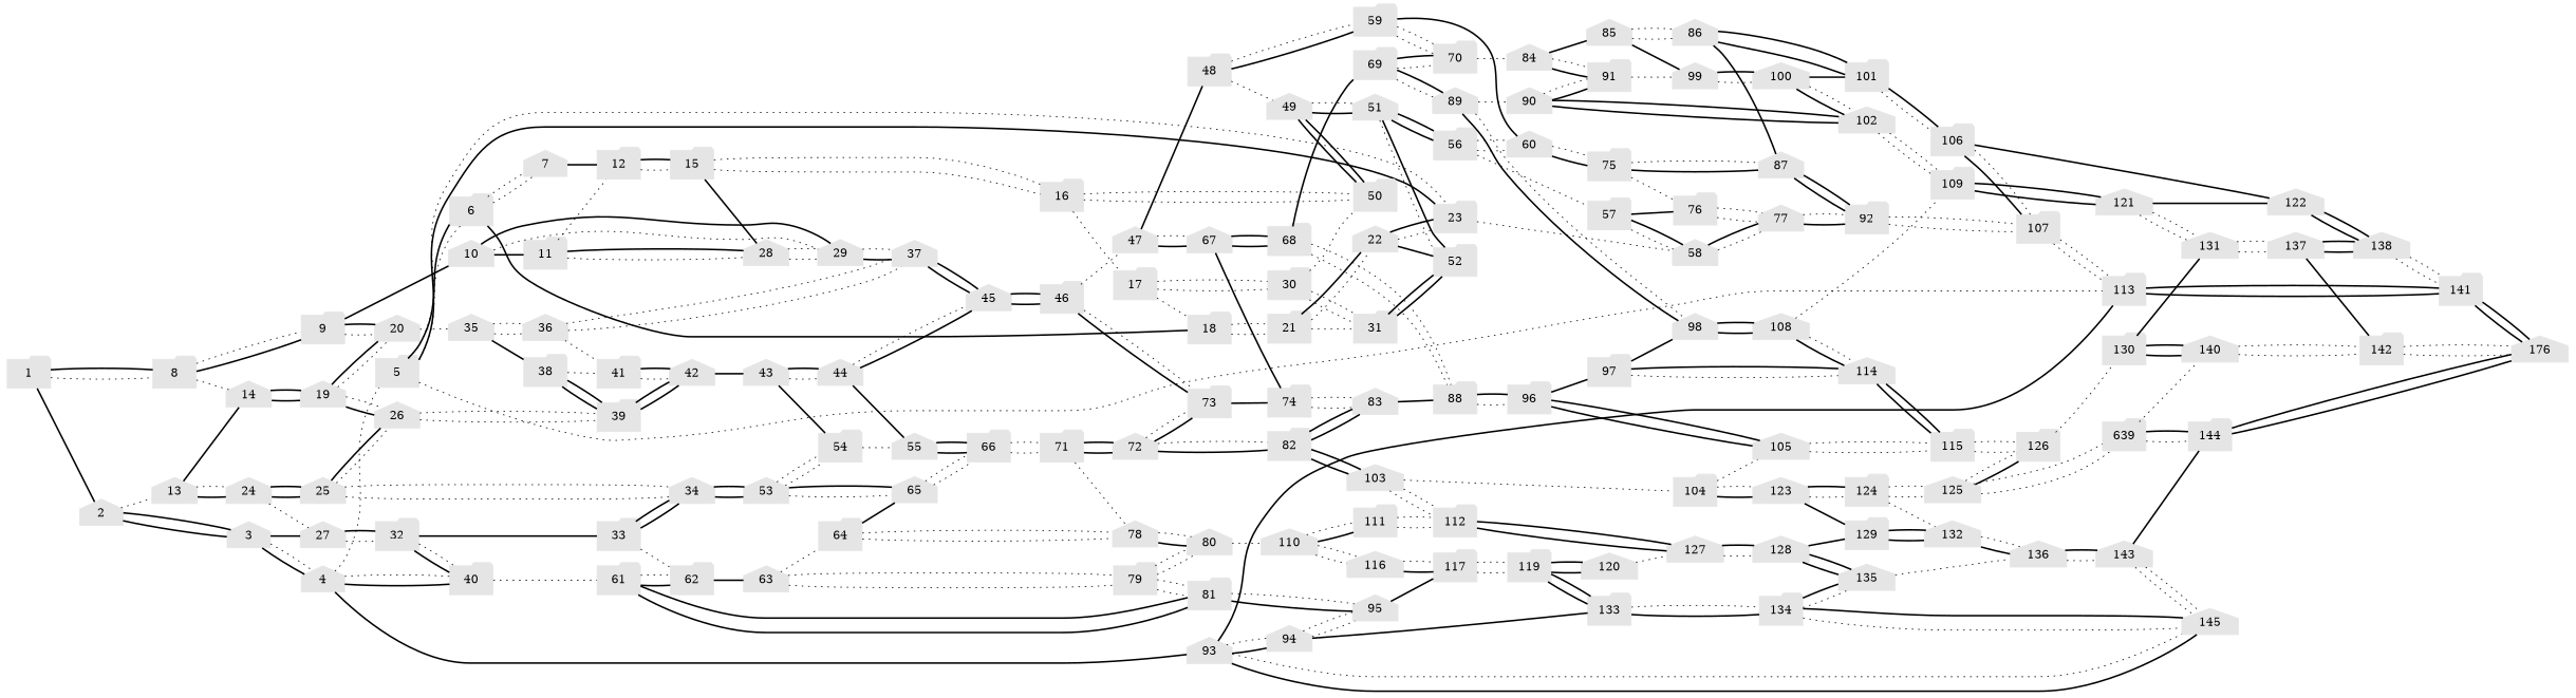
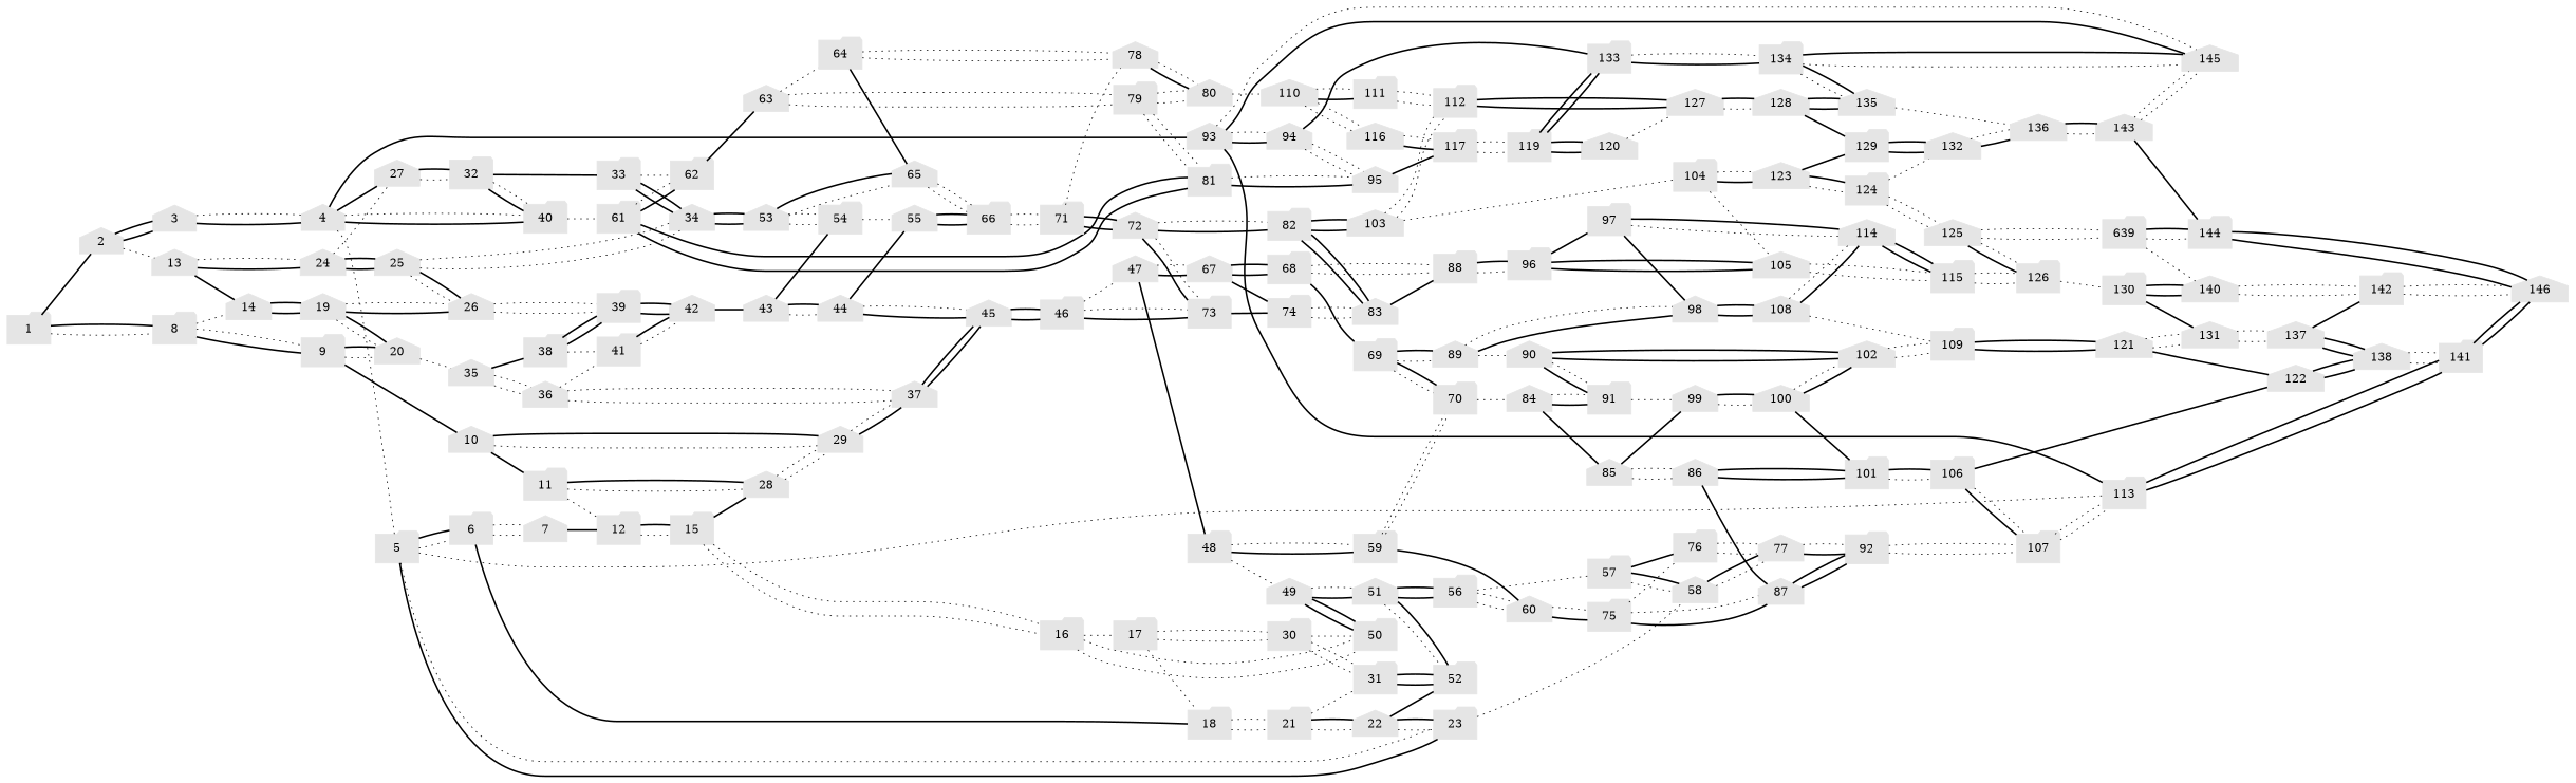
  graph {
    rankdir=LR
    node [color=gray90 shape=house style=filled]
    edge [style=dotted]
    1 [shape=folder]
    2
    8 [shape=folder]
    3
    13
    9 [shape=folder]
    14
    4
    27
    24
    5 [shape=folder]
    40 [shape=folder]
    93
    32 [shape=folder]
    6 [shape=folder]
    23 [shape=folder]
    113 [shape=folder]
    61 [shape=folder]
    94
    145
    7
    18 [shape=folder]
    58
    141 [shape=folder]
    12 [shape=folder]
    21 [shape=folder]
    15 [shape=folder]
    10
    20
    19
    11 [shape=folder]
    29
    35
    28
    37
    16 [shape=folder]
    25
    26
    17 [shape=folder]
    50 [shape=folder]
    30 [shape=folder]
    31 [shape=folder]
    22
    39 [shape=folder]
    36
    38 [shape=folder]
    52 [shape=folder]
    77
    34
    53
    42
    33 [shape=folder]
    45
    62 [shape=folder]
    63
    54 [shape=folder]
    65
    41 [shape=folder]
    46 [shape=folder]
    43
    81 [shape=folder]
    44
    55
    66 [shape=folder]
    47
    73 [shape=folder]
    48 [shape=folder]
    67
    74 [shape=folder]
    49
    59 [shape=folder]
    68 [shape=folder]
    51
    60
    70 [shape=folder]
    56 [shape=folder]
    57 [shape=folder]
    71 [shape=folder]
    76 [shape=folder]
    75 [shape=folder]
    92 [shape=folder]
    84
    87
    95
    64 [shape=folder]
    79 [shape=folder]
    78
    80
    72
    69 [shape=folder]
    88 [shape=folder]
    83
    89
    96 [shape=folder]
    90
    98
    85
    91 [shape=folder]
    82 [shape=folder]
    103
    107 [shape=folder]
    110
    111 [shape=folder]
    116
    117 [shape=folder]
    104 [shape=folder]
    112 [shape=folder]
    86
    99
    101 [shape=folder]
    100
    106 [shape=folder]
    97 [shape=folder]
    105
    102
    108
    109 [shape=folder]
    133 [shape=folder]
    134 [shape=folder]
    119 [shape=folder]
    114
    115 [shape=folder]
    122
    121
    123
    127
    124 [shape=folder]
    129 [shape=folder]
    126 [shape=folder]
    138
    131
    128
-   146 [label=176]
+   146
    130 [shape=folder]
    120
    137
    125
    132
    n139 [label=639 shape=folder]
    136
    140
    144 [shape=folder]
    135
    142 [shape=folder]
    143
    1 -- 2 [style=bold]
    1 -- 8
    1 -- 8 [style=bold]
    2 -- 3 [style=bold]
    2 -- 3 [style=bold]
    2 -- 13
    8 -- 9 [style=bold]
    8 -- 9
    8 -- 14
    3 -- 4 [style=bold]
    3 -- 4
-   3 -- 27 [style=bold]
+   4 -- 27 [style=bold]
    13 -- 14 [style=bold]
    13 -- 24 [style=bold]
    13 -- 24
    9 -- 10 [style=bold]
    9 -- 20
    9 -- 20 [style=bold]
    14 -- 19 [style=bold]
    14 -- 19 [style=bold]
    4 -- 5
    4 -- 40 [style=bold]
    4 -- 40
    4 -- 93 [style=bold]
    27 -- 32
    27 -- 32 [style=bold]
    24 -- 27
    24 -- 25 [style=bold]
    24 -- 25 [style=bold]
    5 -- 6
    5 -- 6 [style=bold]
    5 -- 23 [style=bold]
    5 -- 23
    5 -- 113
    40 -- 61
    93 -- 113 [style=bold]
    93 -- 94 [style=bold]
    93 -- 94
    93 -- 145 [style=bold]
    93 -- 145
    32 -- 40 [style=bold]
    32 -- 40
    32 -- 33 [style=bold]
    6 -- 7
    6 -- 7
    6 -- 18 [style=bold]
    23 -- 58
    113 -- 141 [style=bold]
    113 -- 141 [style=bold]
    61 -- 62 [style=bold]
    61 -- 62
    61 -- 81 [style=bold]
    61 -- 81 [style=bold]
    94 -- 95
    94 -- 95
    94 -- 133 [style=bold]
    7 -- 12 [style=bold]
    18 -- 21
    18 -- 21
    58 -- 77
    58 -- 77 [style=bold]
    141 -- 146 [style=bold]
    141 -- 146 [style=bold]
    12 -- 15
    12 -- 15 [style=bold]
    21 -- 31
    21 -- 22
    21 -- 22 [style=bold]
    15 -- 28 [style=bold]
    15 -- 16
    15 -- 16
    10 -- 11 [style=bold]
    10 -- 29
    10 -- 29 [style=bold]
    20 -- 35
    19 -- 20
    19 -- 20 [style=bold]
    19 -- 26 [style=bold]
    19 -- 26
    11 -- 12
    11 -- 28
    11 -- 28 [style=bold]
    29 -- 37 [style=bold]
    29 -- 37
    35 -- 36
    35 -- 36
    35 -- 38 [style=bold]
    28 -- 29
    28 -- 29
    37 -- 45 [style=bold]
    37 -- 45 [style=bold]
    16 -- 17
    16 -- 50
    16 -- 50
    25 -- 26
    25 -- 26 [style=bold]
    25 -- 34
    25 -- 34
    26 -- 39
    26 -- 39
    17 -- 18
    17 -- 30
    17 -- 30
    30 -- 50
    30 -- 31
    30 -- 31
    31 -- 52 [style=bold]
    31 -- 52 [style=bold]
    22 -- 23
    22 -- 23 [style=bold]
    22 -- 52 [style=bold]
    39 -- 42 [style=bold]
    39 -- 42 [style=bold]
    36 -- 37
    36 -- 37
    36 -- 41
    38 -- 39 [style=bold]
    38 -- 39 [style=bold]
    38 -- 41
    77 -- 92 [style=bold]
    77 -- 92
    34 -- 53 [style=bold]
    34 -- 53 [style=bold]
    53 -- 54
    53 -- 54
    53 -- 65
    53 -- 65 [style=bold]
    42 -- 43 [style=bold]
    33 -- 34 [style=bold]
    33 -- 34 [style=bold]
    33 -- 62
    45 -- 46 [style=bold]
    45 -- 46 [style=bold]
    62 -- 63 [style=bold]
    63 -- 64
    63 -- 79
    63 -- 79
    54 -- 55
    65 -- 66
    65 -- 66
    41 -- 42
    41 -- 42 [style=bold]
    46 -- 47
    46 -- 73 [style=bold]
    46 -- 73
    43 -- 54 [style=bold]
    43 -- 44
    43 -- 44 [style=bold]
    81 -- 95 [style=bold]
    81 -- 95
    44 -- 45 [style=bold]
    44 -- 45
    44 -- 55 [style=bold]
    55 -- 66 [style=bold]
    55 -- 66 [style=bold]
    66 -- 71
    66 -- 71
    47 -- 48 [style=bold]
    47 -- 67 [style=bold]
    47 -- 67
    73 -- 74 [style=bold]
    48 -- 49
    48 -- 59 [style=bold]
    48 -- 59
    67 -- 74 [style=bold]
    67 -- 68 [style=bold]
    67 -- 68 [style=bold]
    74 -- 83
    74 -- 83
    49 -- 50 [style=bold]
    49 -- 50 [style=bold]
    49 -- 51 [style=bold]
    49 -- 51
    59 -- 60 [style=bold]
    59 -- 70
    59 -- 70
    68 -- 69 [style=bold]
    68 -- 88
    68 -- 88
    51 -- 52
    51 -- 52 [style=bold]
    51 -- 56 [style=bold]
    51 -- 56 [style=bold]
    60 -- 75 [style=bold]
    60 -- 75
    70 -- 84
    56 -- 60
    56 -- 60
    56 -- 57
    57 -- 58
    57 -- 58 [style=bold]
    57 -- 76 [style=bold]
    71 -- 78
    71 -- 72 [style=bold]
    71 -- 72 [style=bold]
    76 -- 77
    76 -- 77
    75 -- 76
    75 -- 87 [style=bold]
    75 -- 87
    92 -- 107
    92 -- 107
    84 -- 85 [style=bold]
    84 -- 91 [style=bold]
    84 -- 91
    87 -- 92 [style=bold]
    87 -- 92 [style=bold]
    95 -- 117 [style=bold]
    64 -- 65 [style=bold]
    64 -- 78
    64 -- 78
    79 -- 81
    79 -- 81
    79 -- 80
    79 -- 80
    78 -- 80 [style=bold]
    78 -- 80
    80 -- 110
    72 -- 73 [style=bold]
    72 -- 73
    72 -- 82 [style=bold]
    72 -- 82
    69 -- 70
    69 -- 70 [style=bold]
    69 -- 89
    69 -- 89 [style=bold]
    88 -- 96
    88 -- 96 [style=bold]
    83 -- 88 [style=bold]
    89 -- 90
    89 -- 98 [style=bold]
    89 -- 98
    96 -- 97 [style=bold]
    96 -- 105 [style=bold]
    96 -- 105 [style=bold]
    90 -- 91 [style=bold]
    90 -- 91
    90 -- 102 [style=bold]
    90 -- 102 [style=bold]
    98 -- 108 [style=bold]
    98 -- 108 [style=bold]
    85 -- 86
    85 -- 86
    85 -- 99 [style=bold]
    91 -- 99
    82 -- 83 [style=bold]
    82 -- 83 [style=bold]
    82 -- 103 [style=bold]
    82 -- 103 [style=bold]
    103 -- 104
    103 -- 112
    103 -- 112
    107 -- 113
    107 -- 113
    110 -- 111 [style=bold]
    110 -- 111
    110 -- 116
    110 -- 116
    111 -- 112
    111 -- 112
    116 -- 117 [style=bold]
    116 -- 117
    117 -- 119
    117 -- 119
    104 -- 105
    104 -- 123 [style=bold]
    104 -- 123
    112 -- 127 [style=bold]
    112 -- 127 [style=bold]
    86 -- 87 [style=bold]
    86 -- 101 [style=bold]
    86 -- 101 [style=bold]
    99 -- 100
    99 -- 100 [style=bold]
    101 -- 106
    101 -- 106 [style=bold]
    100 -- 101 [style=bold]
    100 -- 102 [style=bold]
    100 -- 102
    106 -- 107 [style=bold]
    106 -- 107
    106 -- 122 [style=bold]
    97 -- 98 [style=bold]
    97 -- 114
    97 -- 114 [style=bold]
    105 -- 115
    105 -- 115
    102 -- 109
    102 -- 109
    108 -- 109
    108 -- 114 [style=bold]
    108 -- 114
    109 -- 121 [style=bold]
    109 -- 121 [style=bold]
    133 -- 134 [style=bold]
    133 -- 134
    134 -- 145
    134 -- 145 [style=bold]
    134 -- 135
    134 -- 135 [style=bold]
    119 -- 133 [style=bold]
    119 -- 133 [style=bold]
    119 -- 120 [style=bold]
    119 -- 120 [style=bold]
    114 -- 115 [style=bold]
    114 -- 115 [style=bold]
    115 -- 126
    115 -- 126
    122 -- 138 [style=bold]
    122 -- 138 [style=bold]
    121 -- 122 [style=bold]
    121 -- 131
    121 -- 131
    123 -- 124
    123 -- 124 [style=bold]
    123 -- 129 [style=bold]
    127 -- 128
    127 -- 128 [style=bold]
    124 -- 125
    124 -- 125
    124 -- 132
    129 -- 132 [style=bold]
    129 -- 132 [style=bold]
    126 -- 130
    138 -- 141
    138 -- 141
    131 -- 137
    131 -- 137
    128 -- 129 [style=bold]
    128 -- 135 [style=bold]
    128 -- 135 [style=bold]
    130 -- 131 [style=bold]
    130 -- 140 [style=bold]
    130 -- 140 [style=bold]
    120 -- 127
    137 -- 138 [style=bold]
    137 -- 138 [style=bold]
    137 -- 142 [style=bold]
    125 -- 126 [style=bold]
    125 -- 126
    125 -- n139
    125 -- n139
    132 -- 136 [style=bold]
    132 -- 136
    n139 -- 140
    n139 -- 144
    n139 -- 144 [style=bold]
    136 -- 143
    136 -- 143 [style=bold]
    140 -- 142
    140 -- 142
    144 -- 146 [style=bold]
    144 -- 146 [style=bold]
    135 -- 136
    142 -- 146
    142 -- 146
    143 -- 145
    143 -- 145
    143 -- 144 [style=bold]
  }
